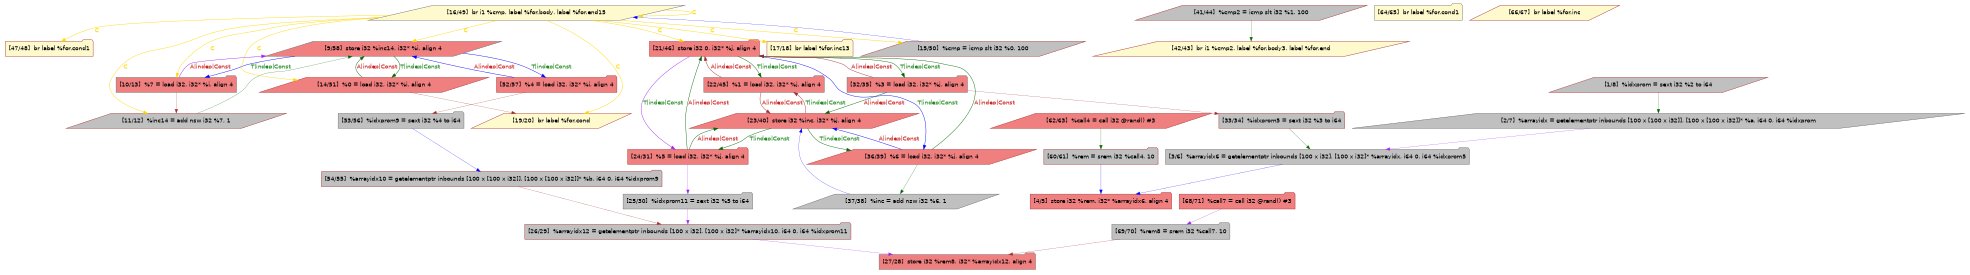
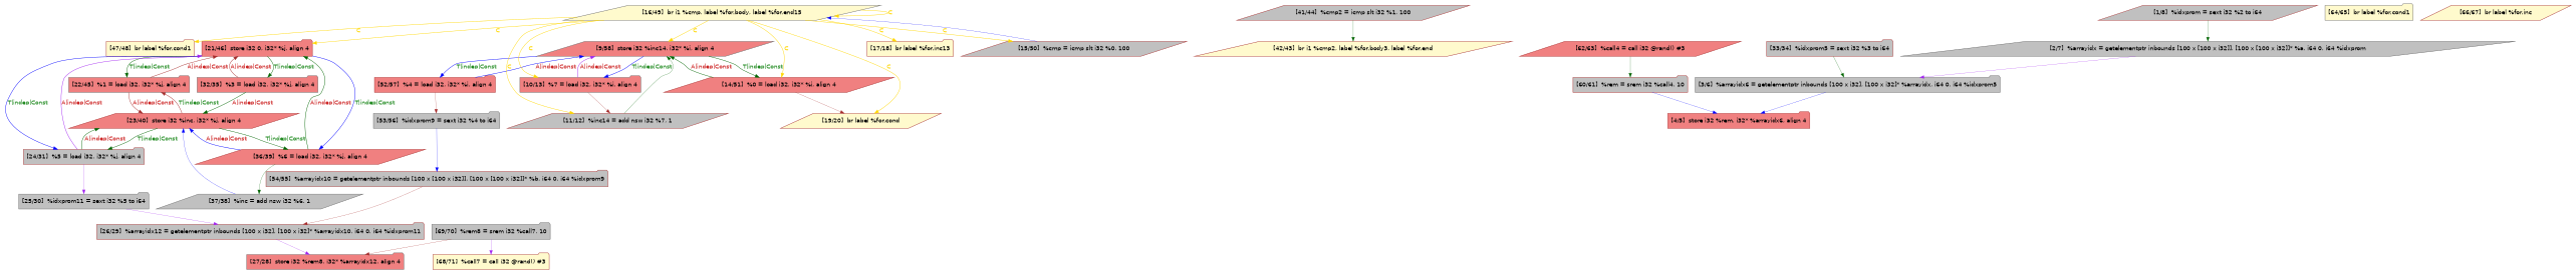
  digraph {
    fontname="DejaVu Sans"
    node [color=brown fillcolor=lightcoral fontname="DejaVu Sans" shape=folder style=filled]
    edge [color=darkgreen fontcolor=black fontname="DejaVu Sans" penwidth=1.0 style=solid]
    n1 [fillcolor=lemonchiffon label="[47/48]  br label %for.cond1"]
    n2 [color=gray40 label="[9/58]  store i32 %inc14, i32* %i, align 4" shape=parallelogram]
    n3 [label="[52/57]  %4 = load i32, i32* %i, align 4"]
    n4 [label="[14/51]  %0 = load i32, i32* %i, align 4" shape=parallelogram]
    n5 [color=gray40 label="[10/13]  %7 = load i32, i32* %i, align 4"]
    n6 [color=gray40 fillcolor=grey label="[53/56]  %idxprom9 = sext i32 %4 to i64"]
    n7 [fillcolor=lemonchiffon label="[19/20]  br label %for.cond" shape=parallelogram]
    n8 [fillcolor=grey label="[11/12]  %inc14 = add nsw i32 %7, 1" shape=parallelogram]
    n9 [fillcolor=lemonchiffon label="[42/43]  br i1 %cmp2, label %for.body3, label %for.end" shape=parallelogram]
    n10 [color=gray40 label="[22/45]  %1 = load i32, i32* %j, align 4"]
    n11 [label="[23/40]  store i32 %inc, i32* %j, align 4" shape=parallelogram]
    n12 [label="[21/46]  store i32 0, i32* %j, align 4"]
-   n13 [label="[24/31]  %5 = load i32, i32* %j, align 4"]
+   n13 [fillcolor=grey label="[24/31]  %5 = load i32, i32* %j, align 4"]
    n14 [label="[36/39]  %6 = load i32, i32* %j, align 4" shape=parallelogram]
    n15 [fillcolor=grey label="[41/44]  %cmp2 = icmp slt i32 %1, 100" shape=parallelogram]
    n16 [color=gray40 label="[32/35]  %3 = load i32, i32* %j, align 4"]
    n17 [fillcolor=grey label="[54/55]  %arrayidx10 = getelementptr inbounds [100 x [100 x i32]], [100 x [100 x i32]]* %b, i64 0, i64 %idxprom9"]
    n18 [fillcolor=grey label="[26/29]  %arrayidx12 = getelementptr inbounds [100 x i32], [100 x i32]* %arrayidx10, i64 0, i64 %idxprom11"]
    n19 [color=gray40 label="[27/28]  store i32 %rem8, i32* %arrayidx12, align 4"]
    n20 [color=gray40 fillcolor=grey label="[2/7]  %arrayidx = getelementptr inbounds [100 x [100 x i32]], [100 x [100 x i32]]* %a, i64 0, i64 %idxprom" shape=parallelogram]
    n21 [color=gray40 fillcolor=grey label="[3/6]  %arrayidx6 = getelementptr inbounds [100 x i32], [100 x i32]* %arrayidx, i64 0, i64 %idxprom5"]
    n22 [label="[4/5]  store i32 %rem, i32* %arrayidx6, align 4"]
    n23 [color=gray40 fillcolor=grey label="[69/70]  %rem8 = srem i32 %call7, 10"]
    n24 [fillcolor=grey label="[33/34]  %idxprom5 = sext i32 %3 to i64"]
    n25 [color=gray40 fillcolor=grey label="[25/30]  %idxprom11 = sext i32 %5 to i64"]
    n26 [color=gray40 fillcolor=grey label="[37/38]  %inc = add nsw i32 %6, 1" shape=parallelogram]
    n27 [fillcolor=grey label="[60/61]  %rem = srem i32 %call4, 10"]
    n28 [color=gray40 fillcolor=lemonchiffon label="[16/49]  br i1 %cmp, label %for.body, label %for.end15" shape=parallelogram]
    n29 [fillcolor=lemonchiffon label="[17/18]  br label %for.inc13"]
    n30 [fillcolor=grey label="[15/50]  %cmp = icmp slt i32 %0, 100" shape=parallelogram]
-   n31 [label="[68/71]  %call7 = call i32 @rand() #3"]
+   n31 [fillcolor=lemonchiffon label="[68/71]  %call7 = call i32 @rand() #3"]
    n32 [color=gray40 fillcolor=lemonchiffon label="[64/65]  br label %for.cond1"]
    n33 [label="[62/63]  %call4 = call i32 @rand() #3" shape=parallelogram]
    n34 [fillcolor=grey label="[1/8]  %idxprom = sext i32 %2 to i64" shape=parallelogram]
    n35 [fillcolor=lemonchiffon label="[66/67]  br label %for.inc" shape=parallelogram]
    n2 -> n3 [color=blue fontcolor=forestgreen label="T|indep|Const"]
    n2 -> n4 [fontcolor=forestgreen label="T|indep|Const"]
    n2 -> n5 [color=blue fontcolor=forestgreen label="T|indep|Const"]
    n3 -> n2 [color=blue fontcolor=firebrick3 label="A|indep|Const"]
    n3 -> n6 [color=brown penwidth=0.5]
    n4 -> n2 [fontcolor=firebrick3 label="A|indep|Const"]
    n4 -> n7 [color=brown penwidth=0.5]
    n5 -> n2 [color=purple fontcolor=firebrick3 label="A|indep|Const"]
    n5 -> n8 [color=brown penwidth=0.5]
    n6 -> n17 [color=blue penwidth=0.5]
    n8 -> n2 [penwidth=0.5]
    n10 -> n11 [color=brown fontcolor=firebrick3 label="A|indep|Const"]
    n10 -> n12 [color=brown fontcolor=firebrick3 label="A|indep|Const"]
    n11 -> n10 [color=brown fontcolor=forestgreen label="T|indep|Const"]
    n11 -> n13 [fontcolor=forestgreen label="T|indep|Const"]
    n11 -> n14 [fontcolor=forestgreen label="T|indep|Const"]
    n12 -> n10 [fontcolor=forestgreen label="T|indep|Const"]
-   n12 -> n13 [color=purple fontcolor=forestgreen label="T|indep|Const"]
+   n12 -> n13 [color=blue fontcolor=forestgreen label="T|indep|Const"]
    n12 -> n14 [color=blue fontcolor=forestgreen label="T|indep|Const"]
    n12 -> n16 [fontcolor=forestgreen label="T|indep|Const"]
    n13 -> n11 [fontcolor=firebrick3 label="A|indep|Const"]
-   n13 -> n12 [fontcolor=firebrick3 label="A|indep|Const"]
+   n13 -> n12 [color=purple fontcolor=firebrick3 label="A|indep|Const"]
    n13 -> n25 [color=purple penwidth=0.5]
    n14 -> n11 [color=blue fontcolor=firebrick3 label="A|indep|Const"]
    n14 -> n12 [fontcolor=firebrick3 label="A|indep|Const"]
    n14 -> n26 [penwidth=0.5]
    n15 -> n9 [penwidth=0.5]
    n16 -> n11 [fontcolor=firebrick3 label="A|indep|Const"]
    n16 -> n12 [color=brown fontcolor=firebrick3 label="A|indep|Const"]
-   n16 -> n24 [color=brown penwidth=0.5]
    n17 -> n18 [color=brown penwidth=0.5]
    n18 -> n19 [color=purple penwidth=0.5]
    n20 -> n21 [color=purple penwidth=0.5]
    n21 -> n22 [color=blue penwidth=0.5]
    n23 -> n19 [color=brown penwidth=0.5]
    n24 -> n21 [penwidth=0.5]
    n25 -> n18 [color=purple penwidth=0.5]
    n26 -> n11 [color=blue penwidth=0.5]
    n27 -> n22 [color=blue penwidth=0.5]
    n28 -> n1 [color=gold fontcolor=gold label=C]
    n28 -> n2 [color=gold fontcolor=gold label=C]
    n28 -> n4 [color=gold fontcolor=gold label=C]
    n28 -> n5 [color=gold fontcolor=gold label=C]
    n28 -> n7 [color=gold fontcolor=gold label=C]
    n28 -> n8 [color=gold fontcolor=gold label=C]
    n28 -> n12 [color=gold fontcolor=gold label=C]
    n28 -> n28 [color=gold fontcolor=gold label=C]
    n28 -> n29 [color=gold fontcolor=gold label=C]
    n28 -> n30 [color=gold fontcolor=gold label=C]
    n30 -> n28 [color=blue penwidth=0.5]
-   n31 -> n23 [color=purple penwidth=0.5]
+   n23 -> n31 [color=purple penwidth=0.5]
    n33 -> n27 [penwidth=0.5]
    n34 -> n20 [penwidth=0.5]
  }
